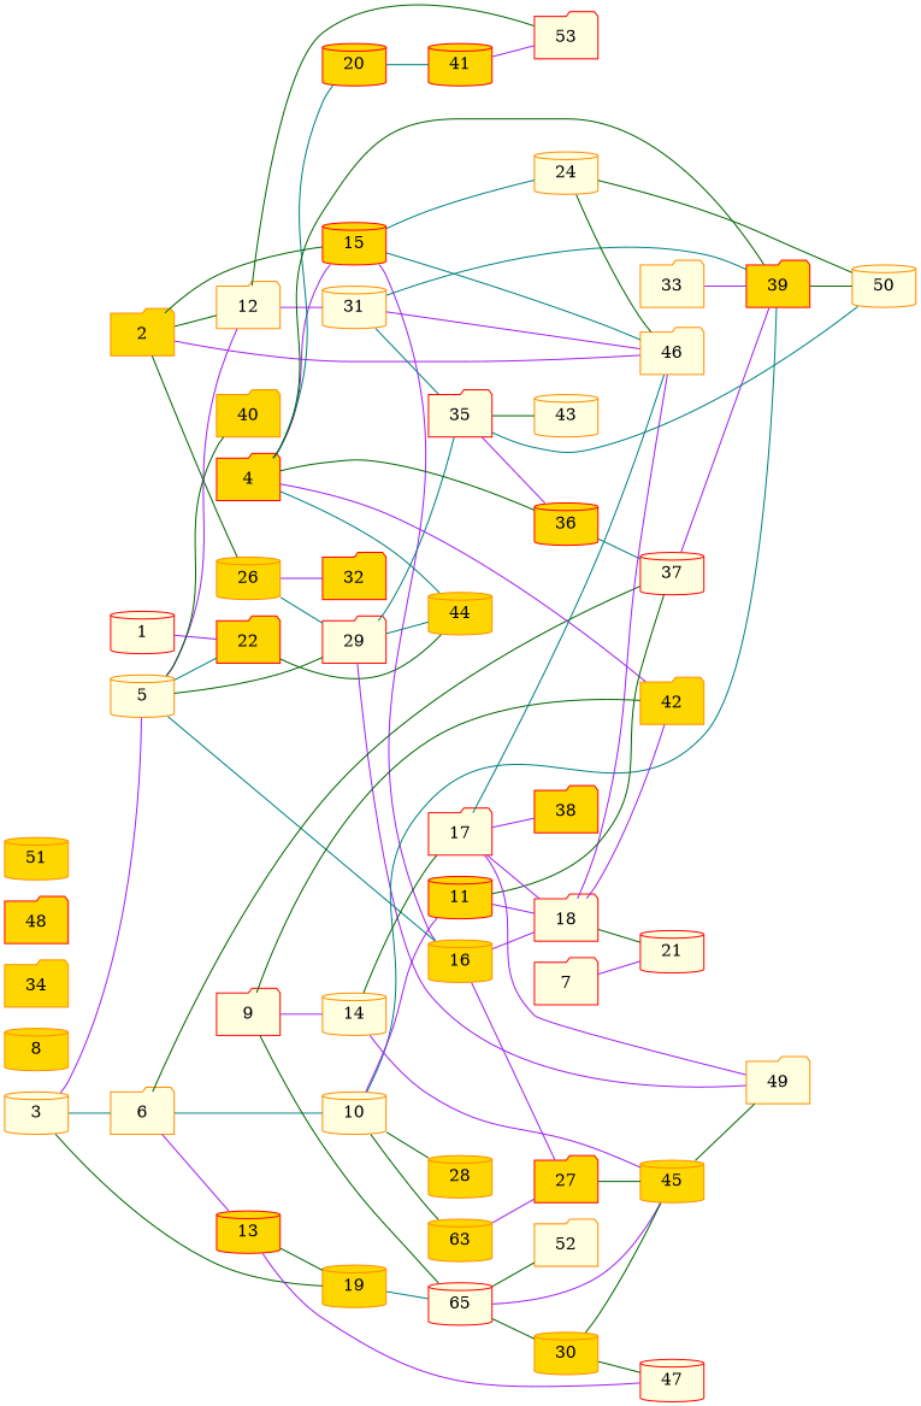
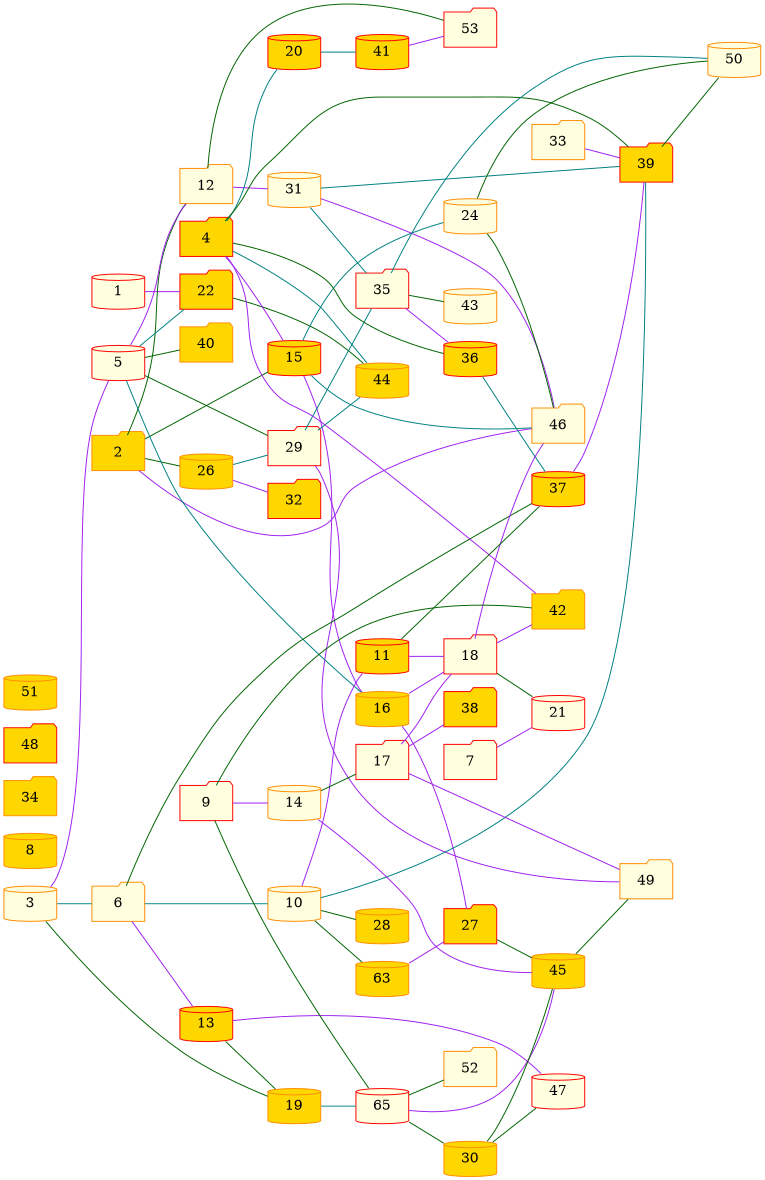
  graph {
    rankdir=LR
    node [color=darkorange fillcolor=gold shape=cylinder style=filled]
    edge [color=purple]
    1 [color=red fillcolor=lightyellow]
    22 [color=red shape=folder]
    44
    2 [shape=folder]
    12 [fillcolor=lightyellow shape=folder]
    15 [color=red]
    26
    46 [fillcolor=lightyellow shape=folder]
    31 [fillcolor=lightyellow]
    53 [color=red fillcolor=lightyellow shape=folder]
    16
    24 [fillcolor=lightyellow]
    29 [color=red fillcolor=lightyellow shape=folder]
    32 [color=red shape=folder]
    3 [fillcolor=lightyellow]
-   5 [fillcolor=lightyellow]
+   5 [color=red fillcolor=lightyellow]
    6 [fillcolor=lightyellow shape=folder]
    19
    40 [shape=folder]
    10 [fillcolor=lightyellow]
    13 [color=red]
-   37 [color=red fillcolor=lightyellow]
+   37 [color=red]
    n23 [color=red fillcolor=lightyellow label=65]
    4 [color=red shape=folder]
    20 [color=red]
    36 [color=red]
    39 [color=red shape=folder]
    42 [shape=folder]
    41 [color=red]
    50 [fillcolor=lightyellow]
    18 [color=red fillcolor=lightyellow shape=folder]
    27 [color=red shape=folder]
    49 [fillcolor=lightyellow shape=folder]
    35 [color=red fillcolor=lightyellow shape=folder]
    11 [color=red]
    n36 [label=63]
    28
    47 [color=red fillcolor=lightyellow]
    7 [color=red fillcolor=lightyellow shape=folder]
    21 [color=red fillcolor=lightyellow]
    8
    9 [color=red fillcolor=lightyellow shape=folder]
    14 [fillcolor=lightyellow]
    17 [color=red fillcolor=lightyellow shape=folder]
    45
    30
    52 [fillcolor=lightyellow shape=folder]
    38 [color=red shape=folder]
    43 [fillcolor=lightyellow]
    33 [fillcolor=lightyellow shape=folder]
    34 [shape=folder]
    48 [color=red shape=folder]
    51
    1 -- 22
    22 -- 44 [color=darkgreen]
    2 -- 12 [color=darkgreen]
    2 -- 15 [color=darkgreen]
    2 -- 26 [color=darkgreen]
    2 -- 46
    12 -- 31
    12 -- 53 [color=darkgreen]
    15 -- 46 [color=teal]
    15 -- 16
    15 -- 24 [color=teal]
    26 -- 29 [color=teal]
    26 -- 32
    31 -- 46
    31 -- 39 [color=teal]
    31 -- 35 [color=teal]
    16 -- 18
    16 -- 27
    24 -- 46 [color=darkgreen]
    24 -- 50 [color=darkgreen]
    29 -- 44 [color=teal]
    29 -- 49
    29 -- 35 [color=teal]
    3 -- 5
    3 -- 6 [color=teal]
    3 -- 19 [color=darkgreen]
    5 -- 22 [color=teal]
    5 -- 12
    5 -- 16 [color=teal]
    5 -- 29 [color=darkgreen]
    5 -- 40 [color=darkgreen]
    6 -- 10 [color=teal]
    6 -- 13
    6 -- 37 [color=darkgreen]
    19 -- n23 [color=teal]
    10 -- 39 [color=teal]
    10 -- 11
    10 -- n36 [color=darkgreen]
    10 -- 28 [color=darkgreen]
    13 -- 19 [color=darkgreen]
    13 -- 47
    37 -- 39
    n23 -- 45
    n23 -- 30 [color=darkgreen]
    n23 -- 52 [color=darkgreen]
    4 -- 44 [color=teal]
    4 -- 15
    4 -- 20 [color=teal]
    4 -- 36 [color=darkgreen]
    4 -- 39 [color=darkgreen]
    4 -- 42
    20 -- 41 [color=teal]
    36 -- 37 [color=teal]
    39 -- 50 [color=darkgreen]
    41 -- 53
    18 -- 46
    18 -- 42
    18 -- 21 [color=darkgreen]
    27 -- 45 [color=darkgreen]
    35 -- 36
    35 -- 50 [color=teal]
    35 -- 43 [color=darkgreen]
    11 -- 37 [color=darkgreen]
    11 -- 18
    n36 -- 27
    7 -- 21
    9 -- n23 [color=darkgreen]
    9 -- 42 [color=darkgreen]
    9 -- 14
    14 -- 17 [color=darkgreen]
    14 -- 45
-   17 -- 46 [color=teal]
    17 -- 18
    17 -- 49
    17 -- 38
    45 -- 49 [color=darkgreen]
    30 -- 47 [color=darkgreen]
    30 -- 45 [color=darkgreen]
    33 -- 39
  }
